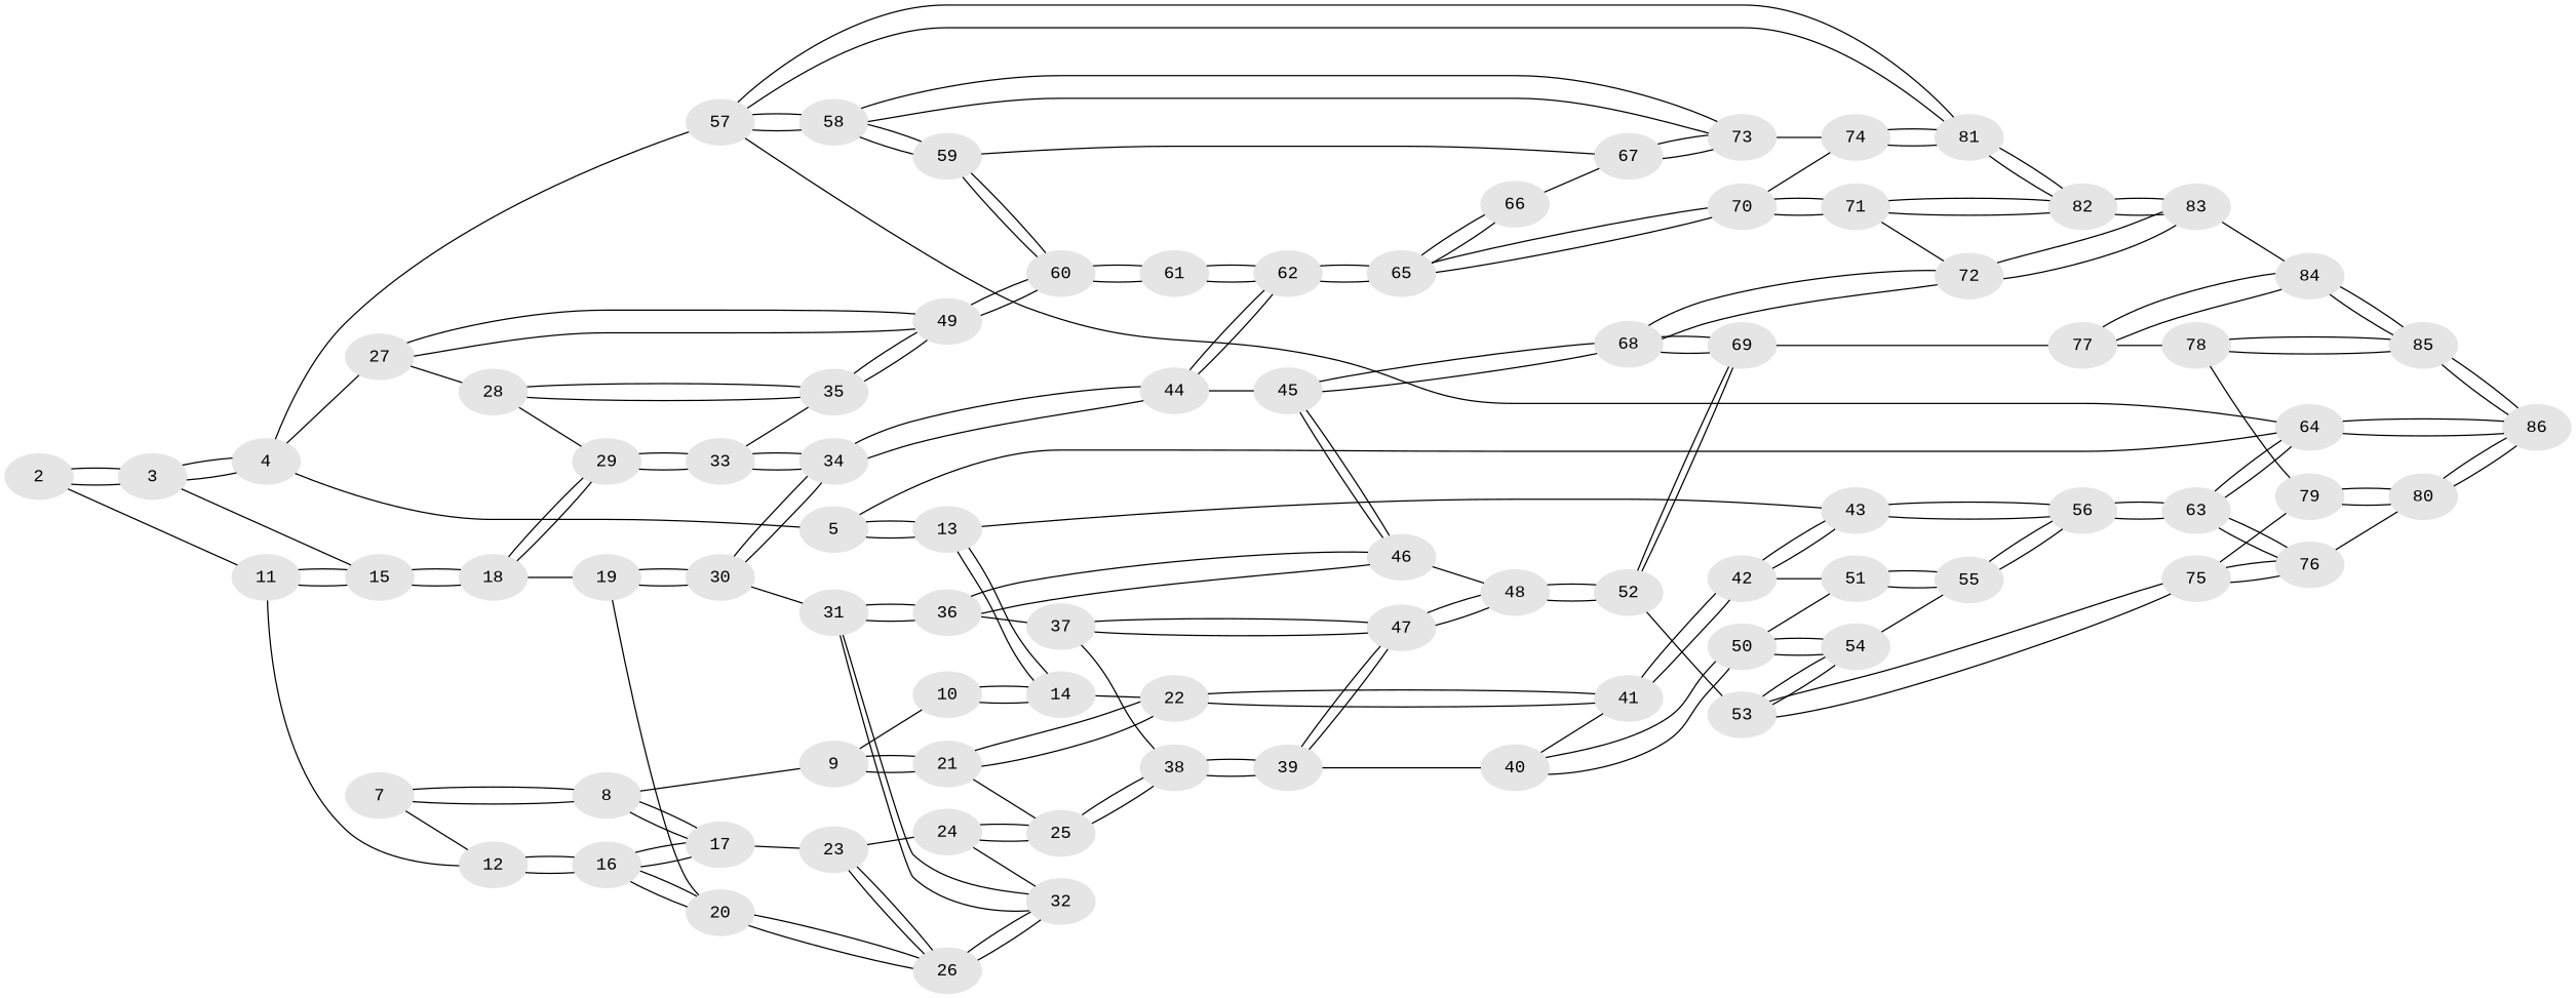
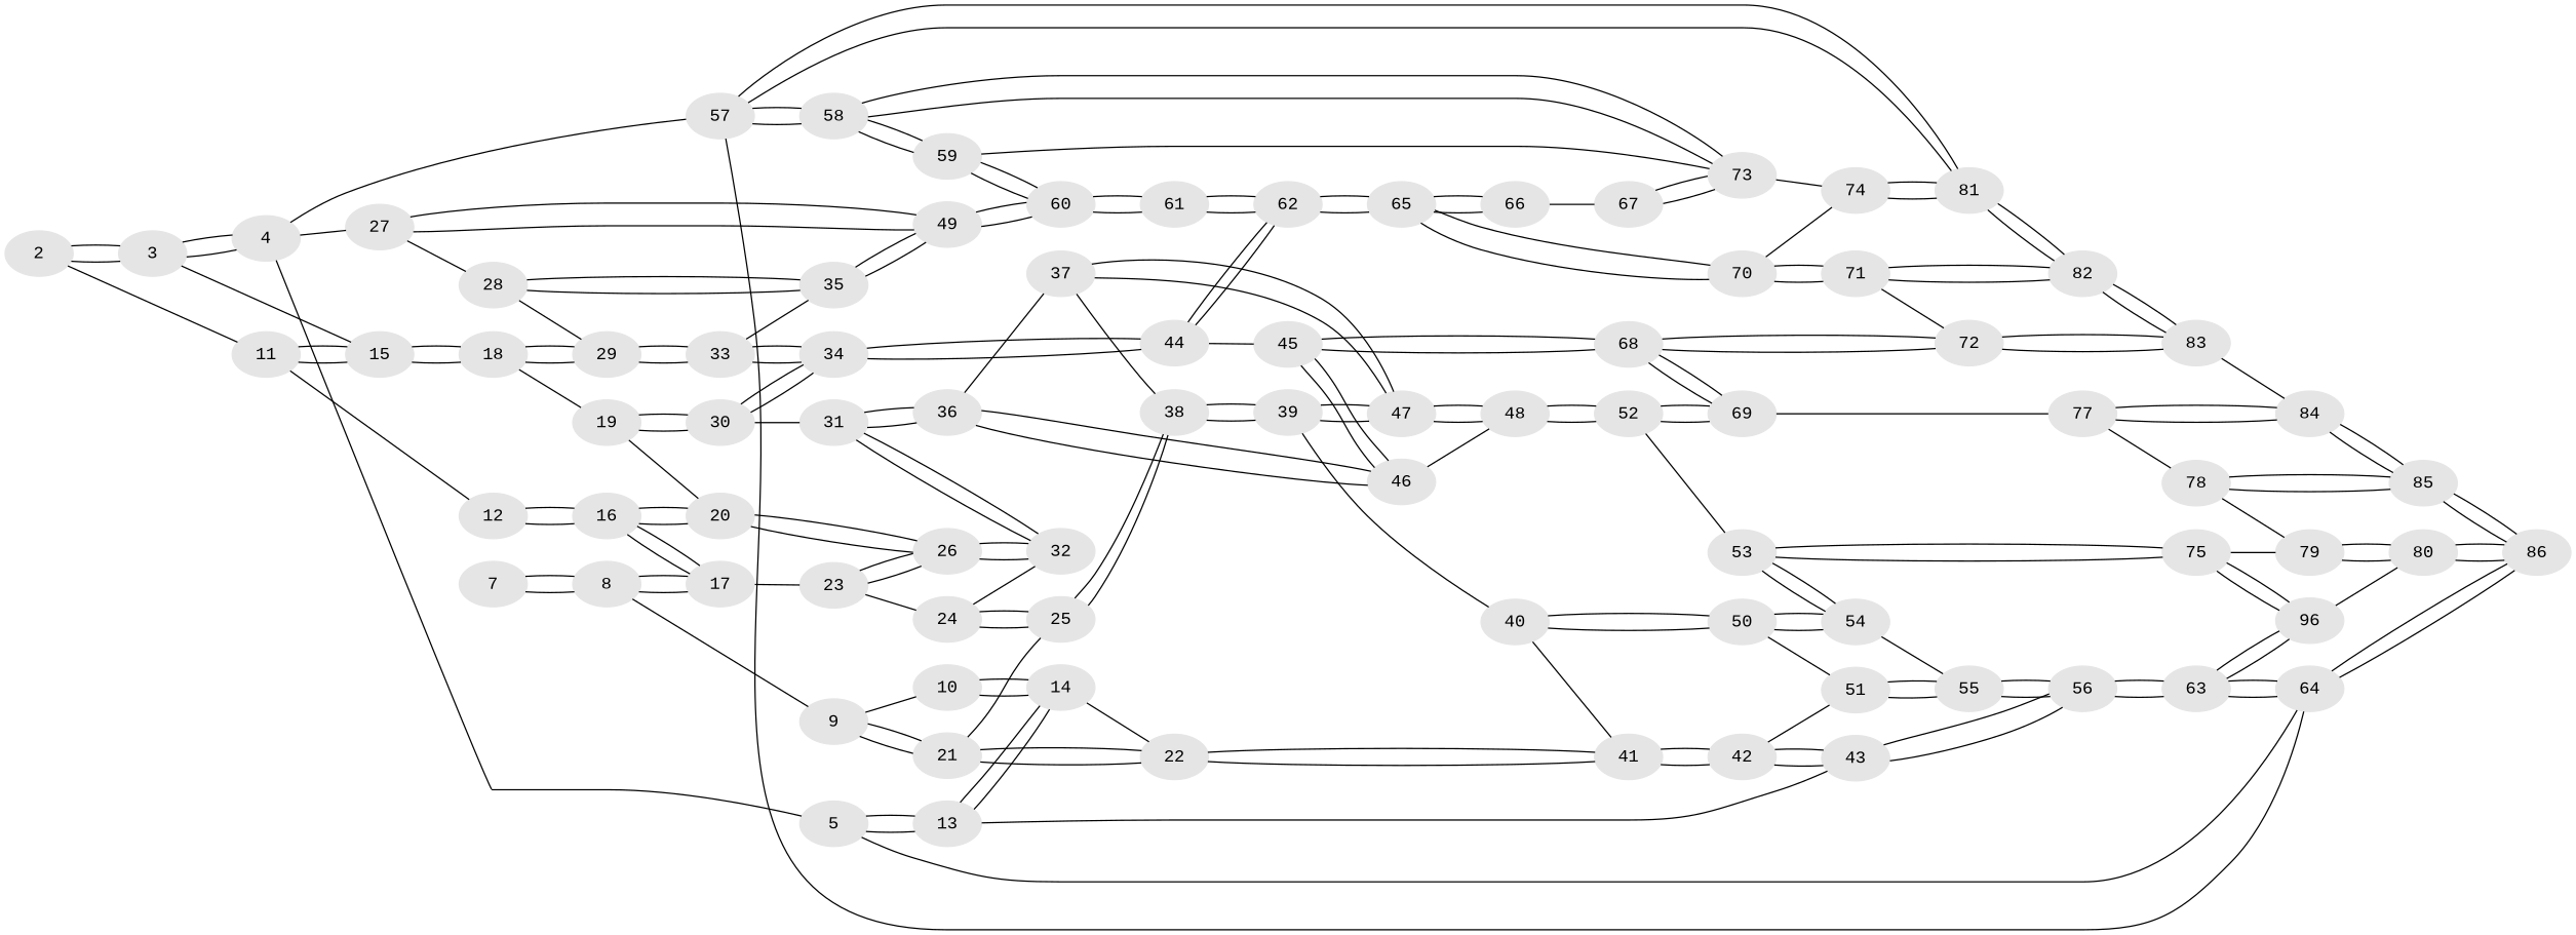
  graph {
    fontname="Liberation Mono"
    rankdir=LR
    node [color=gray90 fontname="Liberation Mono" style=filled]
    edge [fontname="Liberation Mono"]
    2
    3
    11
    7
    8
    12
    4
    15
    5
    27
    57
    18
    13
    64
    28
    49
    58
    81
    14
    43
    86
    10
    9
    17
    16
    21
    23
    22
    25
    20
    56
    41
    19
    29
    26
    24
    30
    33
    31
    34
    32
    38
    42
    39
    35
    60
    36
    44
    37
    46
    45
    62
    47
    48
    40
    50
    51
    54
    55
    63
    68
    65
    69
    72
    52
    53
    61
    75
    77
-   76
+   76 [label=96]
    79
    59
    73
    82
    67
    74
    66
    70
    80
    71
    83
    78
    84
    85
    2 -- 3
    2 -- 3
    2 -- 11
    3 -- 4
    3 -- 4
    3 -- 15
    11 -- 12
    11 -- 15
    11 -- 15
    7 -- 8
    7 -- 8
-   7 -- 12
    8 -- 9
    8 -- 17
    8 -- 17
    12 -- 16
    12 -- 16
    4 -- 5
    4 -- 27
    4 -- 57
    15 -- 18
    15 -- 18
    5 -- 13
    5 -- 13
    5 -- 64
    27 -- 28
    27 -- 49
    27 -- 49
    57 -- 64
    57 -- 58
    57 -- 58
    57 -- 81
    57 -- 81
    18 -- 19
    18 -- 29
    18 -- 29
    13 -- 14
    13 -- 14
    13 -- 43
    64 -- 86
    64 -- 86
    28 -- 29
    28 -- 35
    28 -- 35
    49 -- 60
    49 -- 60
    58 -- 59
    58 -- 59
    58 -- 73
    58 -- 73
    81 -- 82
    81 -- 82
    14 -- 22
    43 -- 56
    43 -- 56
    10 -- 14
    10 -- 14
    9 -- 10
    9 -- 21
    9 -- 21
    17 -- 23
    16 -- 17
    16 -- 17
    16 -- 20
    16 -- 20
    21 -- 22
    21 -- 22
    21 -- 25
    23 -- 26
    23 -- 26
    23 -- 24
    22 -- 41
    22 -- 41
    25 -- 38
    25 -- 38
    20 -- 26
    20 -- 26
    56 -- 63
    56 -- 63
    41 -- 42
    41 -- 42
    19 -- 20
    19 -- 30
    19 -- 30
    29 -- 33
    29 -- 33
    26 -- 32
    26 -- 32
    24 -- 25
    24 -- 25
    24 -- 32
    30 -- 31
    30 -- 34
    30 -- 34
    33 -- 34
    33 -- 34
    33 -- 35
    31 -- 32
    31 -- 32
    31 -- 36
    31 -- 36
    34 -- 44
    34 -- 44
    38 -- 39
    38 -- 39
    42 -- 43
    42 -- 43
    42 -- 51
    39 -- 47
    39 -- 47
    39 -- 40
    35 -- 49
    35 -- 49
    60 -- 61
    60 -- 61
    36 -- 37
    36 -- 46
    36 -- 46
    44 -- 45
    44 -- 62
    44 -- 62
    37 -- 38
    37 -- 47
    37 -- 47
    46 -- 48
    45 -- 46
    45 -- 46
    45 -- 68
    45 -- 68
    62 -- 65
    62 -- 65
    47 -- 48
    47 -- 48
    48 -- 52
    48 -- 52
    40 -- 41
    40 -- 50
    40 -- 50
    50 -- 51
    50 -- 54
    50 -- 54
    51 -- 55
    51 -- 55
    54 -- 55
    55 -- 56
    55 -- 56
    63 -- 64
    63 -- 64
    63 -- 76
    63 -- 76
    68 -- 69
    68 -- 69
    68 -- 72
    68 -- 72
    65 -- 66
    65 -- 66
    65 -- 70
    65 -- 70
    69 -- 77
    72 -- 83
    72 -- 83
    52 -- 69
    52 -- 69
    52 -- 53
    53 -- 54
    53 -- 54
    53 -- 75
    53 -- 75
    61 -- 62
    61 -- 62
    75 -- 76
    75 -- 76
    75 -- 79
    77 -- 78
    77 -- 84
    77 -- 84
    76 -- 80
    79 -- 80
    79 -- 80
    59 -- 60
    59 -- 60
-   59 -- 67
+   59 -- 73
    73 -- 74
    82 -- 83
    82 -- 83
    67 -- 73
    67 -- 73
    74 -- 81
    74 -- 81
    66 -- 67
    70 -- 74
    70 -- 71
    70 -- 71
    80 -- 86
    80 -- 86
    71 -- 72
    71 -- 82
    71 -- 82
    83 -- 84
    78 -- 79
    78 -- 85
    78 -- 85
    84 -- 85
    84 -- 85
    85 -- 86
    85 -- 86
  }
